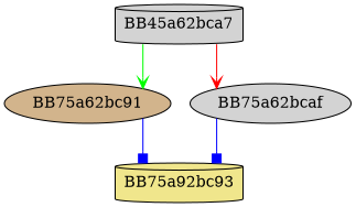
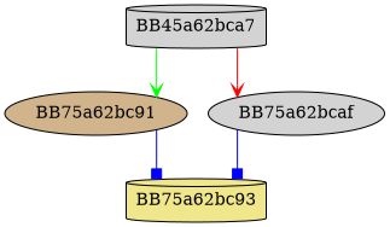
  digraph {
    splines=ortho
    node [fillcolor=lightgrey shape=cylinder style=filled]
    edge [arrowhead=vee color=blue]
    n1 [label=BB45a62bca7]
    BB75a62bc91 [fillcolor=tan shape=ellipse]
    BB75a62bcaf [shape=ellipse]
-   BB75a62bc93 [fillcolor=khaki label=BB75a92bc93]
+   BB75a62bc93 [fillcolor=khaki]
    n1 -> BB75a62bc91 [color=green]
    n1 -> BB75a62bcaf [color=red]
    BB75a62bc91 -> BB75a62bc93 [arrowhead=box]
    BB75a62bcaf -> BB75a62bc93 [arrowhead=box]
  }
